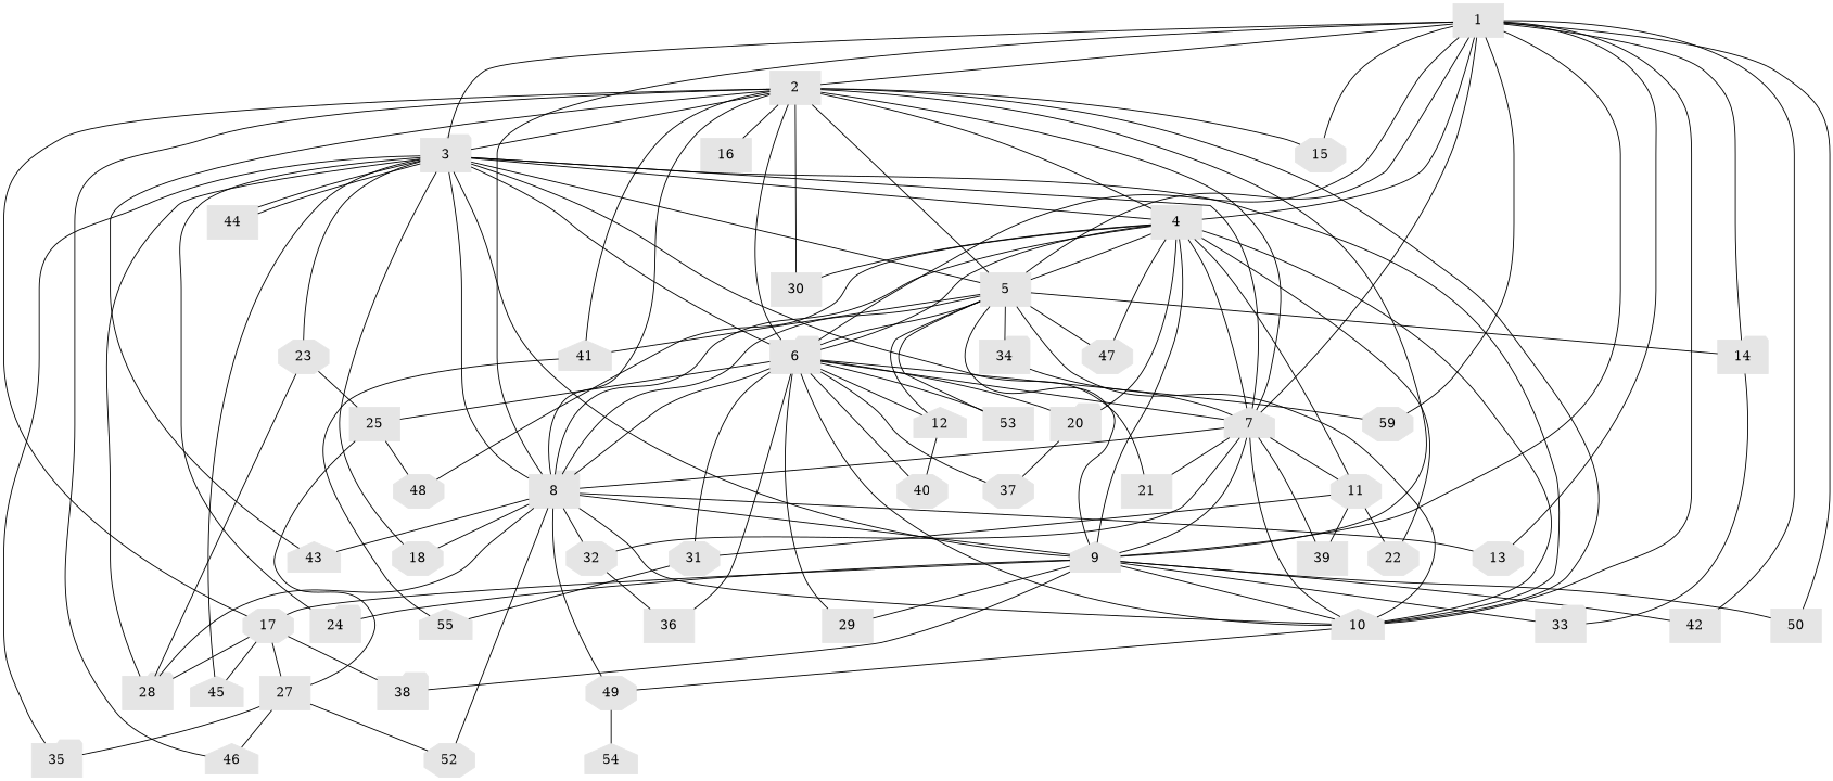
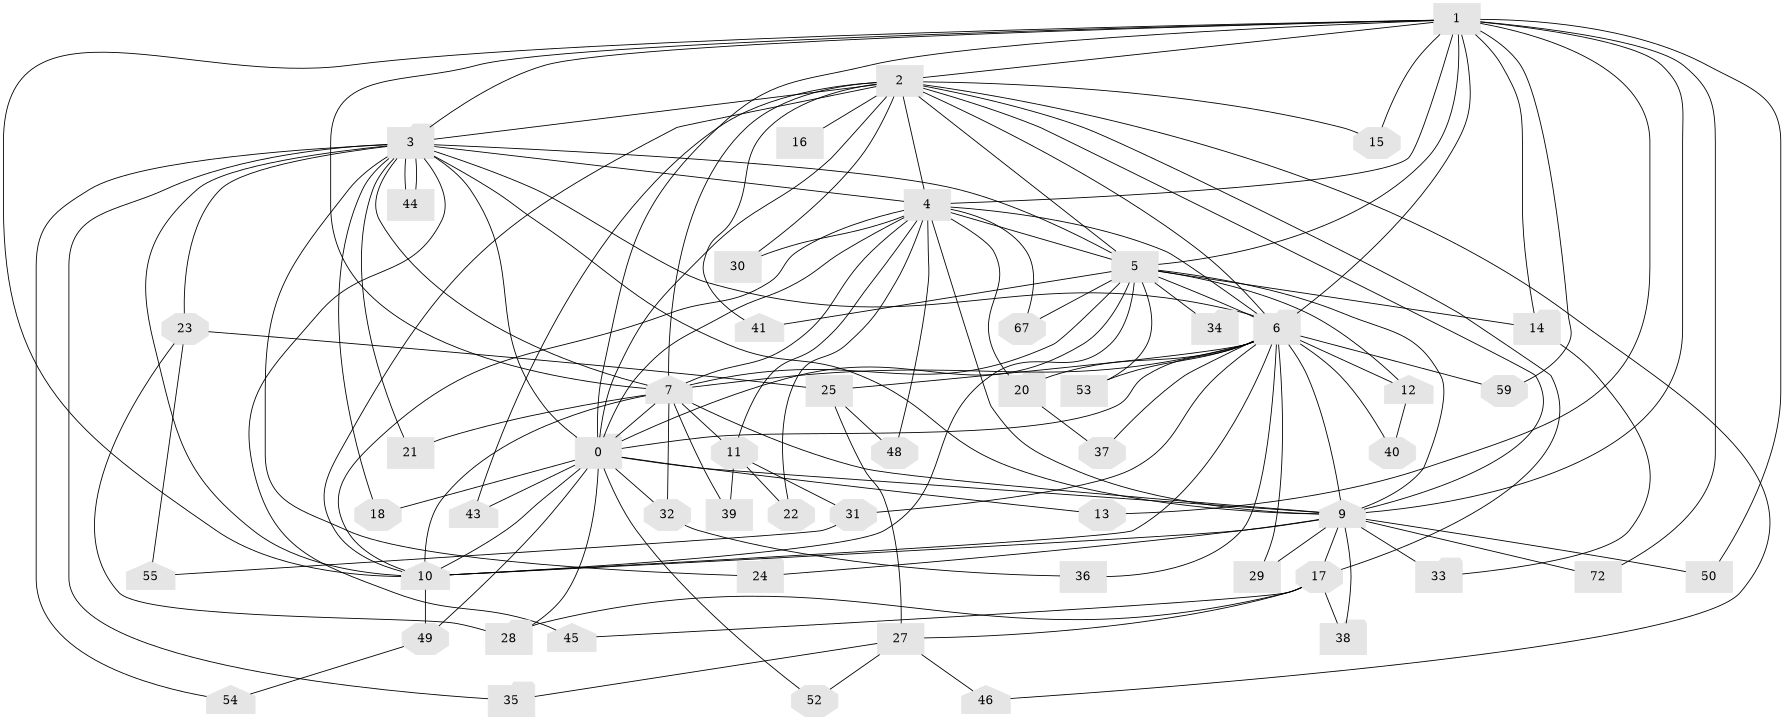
  graph {
    node [color=gray90 shape=box style=filled]
    1
    2
    3 [shape=folder]
    4
    5
    6 [shape=folder]
    7 [shape=house]
-   8 [shape=folder]
+   8 [shape=folder label=0]
    9 [shape=house]
    10 [shape=house]
    13 [shape=octagon]
    14 [shape=folder]
    15 [shape=octagon]
-   42
+   42 [label=72]
    50
    n16 [label=59 shape=octagon]
    16
    17 [shape=octagon]
    30
    41 [shape=house]
    43 [shape=house]
    46 [shape=house]
    18 [shape=octagon]
    21
    23 [shape=octagon]
    24 [shape=folder]
    35 [shape=folder]
    44
    45 [shape=house]
    54 [shape=house]
    11 [shape=octagon]
    20 [shape=folder]
    22 [shape=octagon]
-   47 [shape=octagon]
+   47 [shape=octagon label=67]
    48 [shape=octagon]
    12 [shape=house]
    34 [shape=folder]
    53
    25
    29
    31 [shape=octagon]
    36
    37 [shape=octagon]
    40 [shape=octagon]
    32 [shape=octagon]
    39
    28 [shape=folder]
    49 [shape=octagon]
    52 [shape=octagon]
    33 [shape=folder]
    38 [shape=folder]
    27
    55 [shape=house]
    1 -- 2
    1 -- 3
    1 -- 4
    1 -- 5
    1 -- 6
    1 -- 7
    1 -- 8
    1 -- 9
    1 -- 10
    1 -- 13
    1 -- 14
    1 -- 15
    1 -- 42
    1 -- 50
    1 -- n16
    2 -- 3
    2 -- 4
    2 -- 5
    2 -- 6
    2 -- 7
    2 -- 8
    2 -- 9
    2 -- 10
    2 -- 15
    2 -- 16
    2 -- 17
    2 -- 30
    2 -- 41
    2 -- 43
    2 -- 46
    3 -- 4
    3 -- 5
    3 -- 6
    3 -- 7
    3 -- 8
    3 -- 9
    3 -- 10
    3 -- 18
    3 -- 21
    3 -- 23
    3 -- 24
    3 -- 35
    3 -- 44
    3 -- 44
    3 -- 45
-   3 -- 28
+   3 -- 54
    4 -- 5
    4 -- 6
    4 -- 7
    4 -- 8
    4 -- 9
    4 -- 10
    4 -- 30
    4 -- 11
    4 -- 20
    4 -- 22
    4 -- 47
    4 -- 48
    5 -- 6
-   34 -- 7
+   5 -- 7
    5 -- 8
    5 -- 9
    5 -- 10
    5 -- 14
    5 -- 41
    5 -- 47
    5 -- 12
    5 -- 34
    5 -- 53
    6 -- 7
    6 -- 8
+   6 -- 9
    6 -- 10
    6 -- n16
    6 -- 20
    6 -- 12
    6 -- 53
    6 -- 25
    6 -- 29
    6 -- 31
    6 -- 36
    6 -- 37
    6 -- 40
    7 -- 8
    7 -- 9
    7 -- 10
    7 -- 21
    7 -- 11
    7 -- 32
    7 -- 39
    8 -- 9
    8 -- 10
    8 -- 13
    8 -- 43
    8 -- 18
    8 -- 32
    8 -- 28
    8 -- 49
    8 -- 52
    9 -- 10
    9 -- 42
    9 -- 50
    9 -- 17
    9 -- 24
    9 -- 29
    9 -- 33
    9 -- 38
    10 -- 49
    14 -- 33
    17 -- 45
    17 -- 28
    17 -- 38
    17 -- 27
-   41 -- 55
+   23 -- 55
    23 -- 25
    23 -- 28
    11 -- 22
    11 -- 31
    11 -- 39
    20 -- 37
    12 -- 40
    25 -- 48
    25 -- 27
    31 -- 55
    32 -- 36
    49 -- 54
    27 -- 46
    27 -- 35
    27 -- 52
  }
